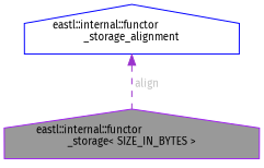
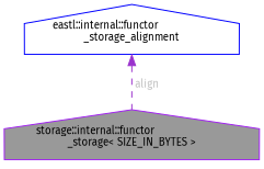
  digraph {
    fontname="Fira Sans"
    node [fontname="Fira Sans" fontsize=10 shape=house style=filled]
-   n1 [color=purple fillcolor=grey60 fontcolor=black height=0.2 label="eastl::internal::functor\l_storage\< SIZE_IN_BYTES \>" width=0.4]
+   n1 [color=purple fillcolor=grey60 fontcolor=black height=0.2 label="storage::internal::functor\l_storage\< SIZE_IN_BYTES \>" width=0.4]
    n2 [color=blue fillcolor=white height=0.2 label="eastl::internal::functor\l_storage_alignment" width=0.4]
    n2 -> n1 [color=darkorchid3 dir=back fontcolor=grey fontname="Fira Sans" fontsize=10 label=" align" labelfontname=Helvetica labelfontsize=10 style=dashed]
  }
